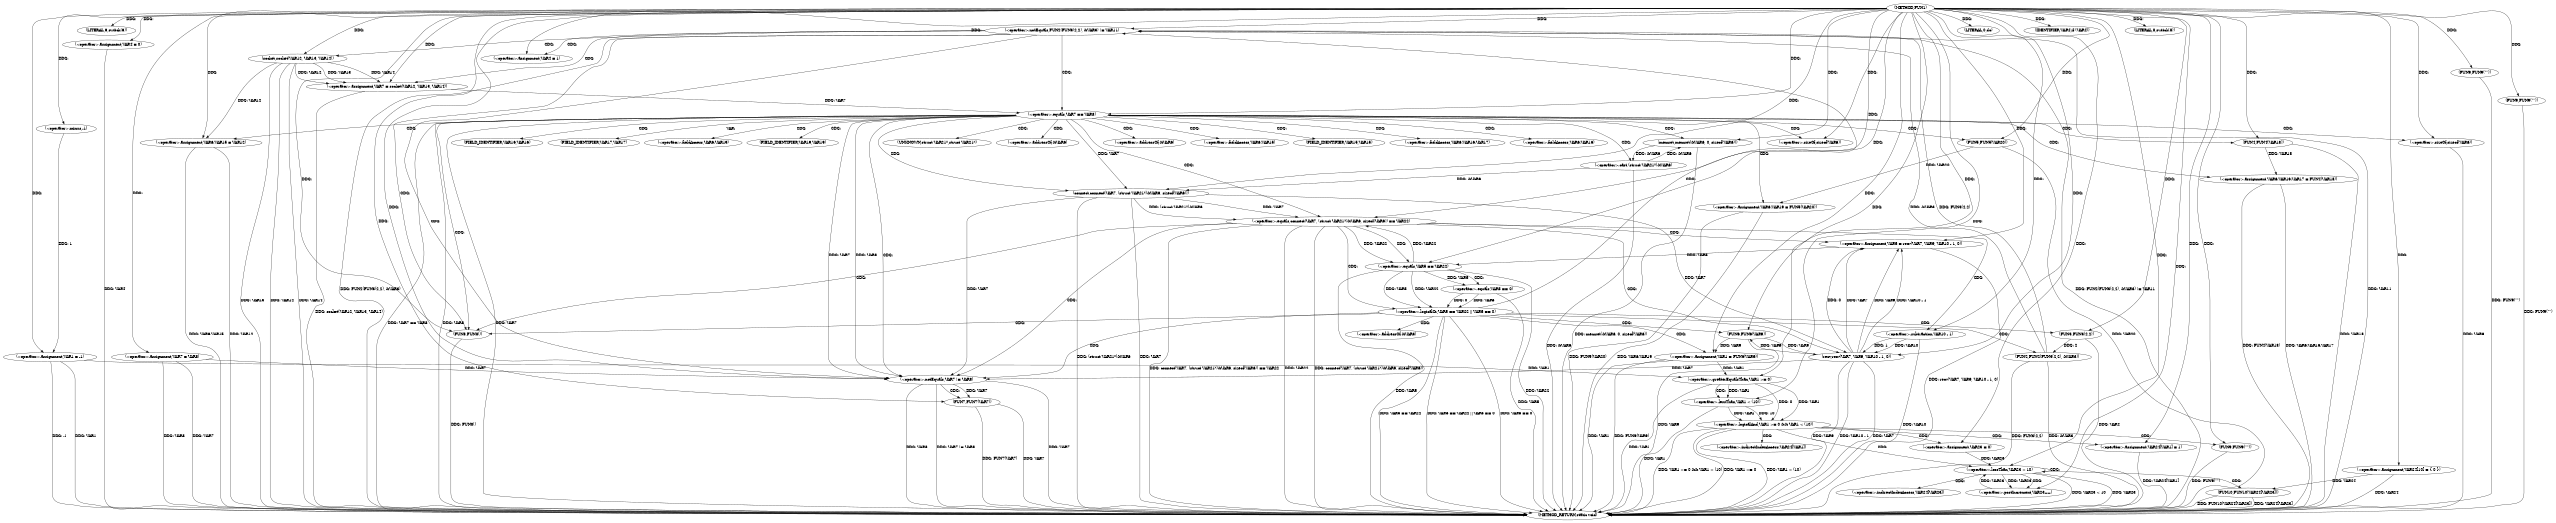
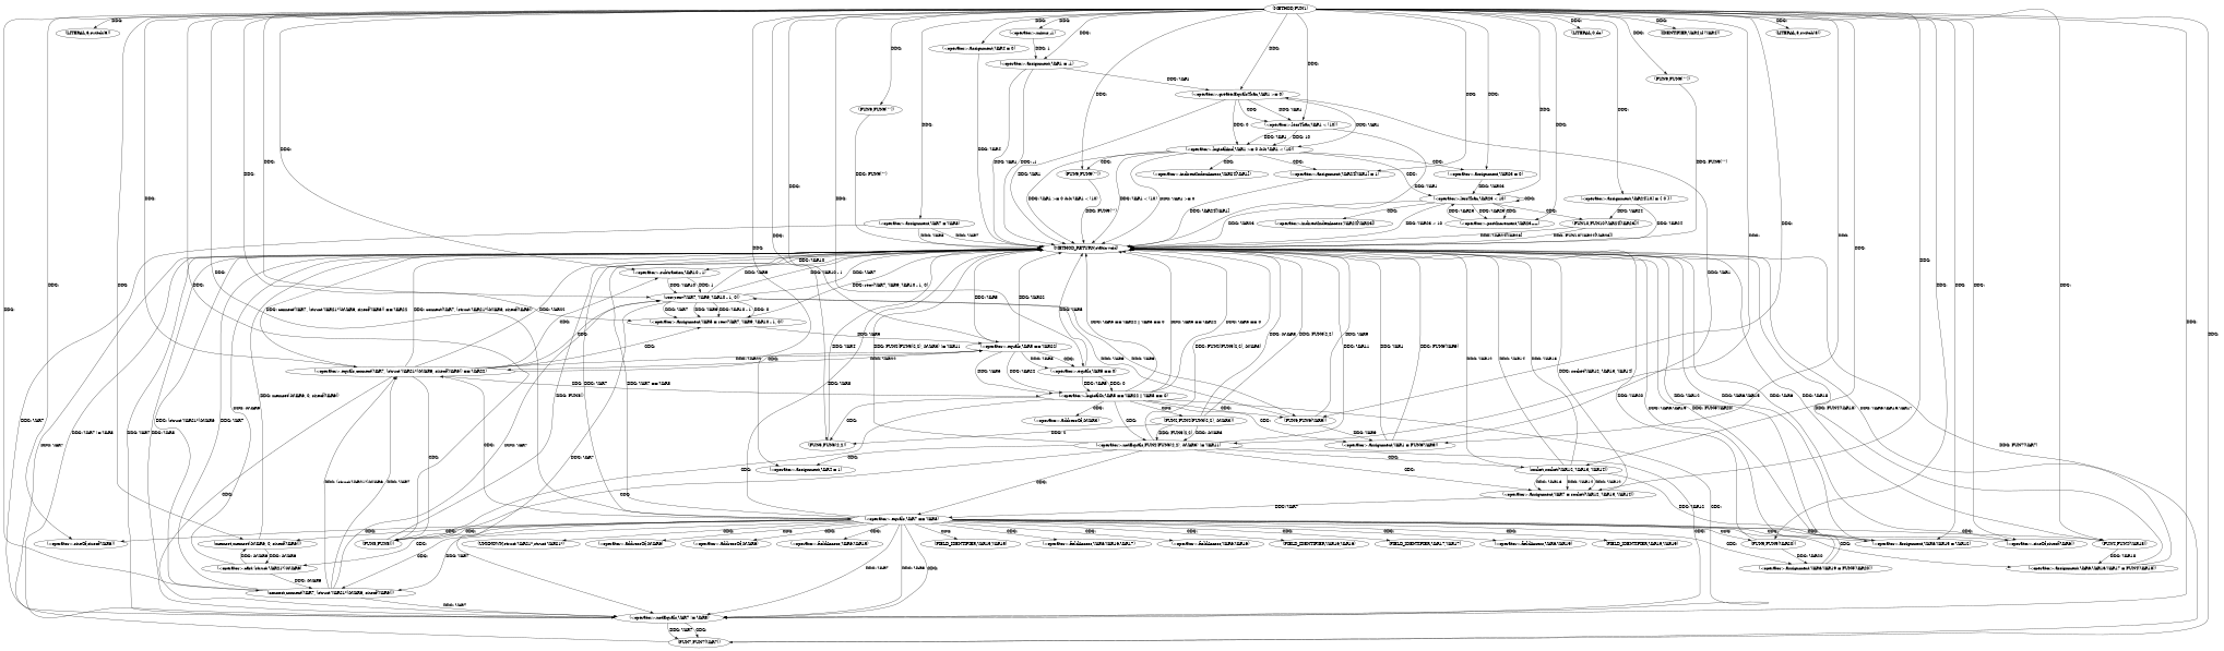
  digraph {
    fontname="DejaVu Serif"
    node [fontname="DejaVu Serif"]
    edge [fontname="DejaVu Serif"]
    n1 [label="(METHOD,FUN1)"]
    n2 [label="(<operator>.assignment,VAR1 = -1)"]
    n3 [label="(<operator>.minus,-1)"]
    n4 [label="(LITERAL,6,switch(6))"]
    n5 [label="(<operator>.assignment,VAR4 = 0)"]
    n6 [label="(<operator>.assignment,VAR7 = VAR8)"]
    n7 [label="(<operator>.notEquals,FUN2(FUN3(2,2), &VAR3) != VAR11)"]
    n8 [label="(FUN3,FUN3(2,2))"]
    n9 [label="(<operator>.assignment,VAR4 = 1)"]
    n10 [label="(<operator>.assignment,VAR7 = socket(VAR12, VAR13, VAR14))"]
    n11 [label="(socket,socket(VAR12, VAR13, VAR14))"]
    n12 [label="(<operator>.equals,VAR7 == VAR8)"]
    n13 [label="(memset,memset(&VAR6, 0, sizeof(VAR6)))"]
    n14 [label="(<operator>.sizeOf,sizeof(VAR6))"]
    n15 [label="(<operator>.assignment,VAR6.VAR15 = VAR12)"]
    n16 [label="(FUN4,FUN4(VAR18))"]
    n17 [label="(FUN5,FUN5(VAR20))"]
    n18 [label="(<operator>.equals,connect(VAR7, (struct VAR21*)&VAR6, sizeof(VAR6)) == VAR22)"]
    n19 [label="(connect,connect(VAR7, (struct VAR21*)&VAR6, sizeof(VAR6)))"]
    n20 [label="(<operator>.sizeOf,sizeof(VAR6))"]
    n21 [label="(<operator>.assignment,VAR5 = recv(VAR7, VAR9, VAR10 - 1, 0))"]
    n22 [label="(recv,recv(VAR7, VAR9, VAR10 - 1, 0))"]
    n23 [label="(<operator>.subtraction,VAR10 - 1)"]
    n24 [label="(<operator>.equals,VAR5 == VAR22)"]
    n25 [label="(<operator>.equals,VAR5 == 0)"]
    n26 [label="(<operator>.assignment,VAR1 = FUN6(VAR9))"]
    n27 [label="(FUN6,FUN6(VAR9))"]
    n28 [label="(LITERAL,0,do)"]
    n29 [label="(<operator>.notEquals,VAR7 != VAR8)"]
    n30 [label="(FUN7,FUN7(VAR7))"]
    n31 [label="(IDENTIFIER,VAR4,if (VAR4))"]
    n32 [label="(FUN8,FUN8())"]
    n33 [label="(FUN9,FUN9(\"\"))"]
    n34 [label="(LITERAL,8,switch(8))"]
    n35 [label="(FUN9,FUN9(\"\"))"]
    n36 [label="(<operator>.assignment,VAR24[10] = { 0 })"]
    n37 [label="(<operator>.greaterEqualsThan,VAR1 >= 0)"]
    n38 [label="(<operator>.lessThan,VAR1 < (10))"]
    n39 [label="(<operator>.assignment,VAR24[VAR1] = 1)"]
    n40 [label="(<operator>.assignment,VAR23 = 0)"]
    n41 [label="(<operator>.lessThan,VAR23 < 10)"]
    n42 [label="(<operator>.postIncrement,VAR23++)"]
    n43 [label="(FUN9,FUN9(\"\"))"]
    n44 [label="(METHOD_RETURN,static void)"]
    n45 [label="(FUN2,FUN2(FUN3(2,2), &VAR3))"]
    n46 [label="(<operator>.assignment,VAR6.VAR16.VAR17 = FUN4(VAR18))"]
    n47 [label="(<operator>.assignment,VAR6.VAR19 = FUN5(VAR20))"]
    n48 [label="(<operator>.cast,(struct VAR21*)&VAR6)"]
    n49 [label="(<operator>.addressOf,&VAR6)"]
    n50 [label="(<operator>.fieldAccess,VAR6.VAR15)"]
    n51 [label="(FIELD_IDENTIFIER,VAR15,VAR15)"]
    n52 [label="(<operator>.fieldAccess,VAR6.VAR16.VAR17)"]
    n53 [label="(<operator>.fieldAccess,VAR6.VAR16)"]
    n54 [label="(FIELD_IDENTIFIER,VAR16,VAR16)"]
    n55 [label="(FIELD_IDENTIFIER,VAR17,VAR17)"]
    n56 [label="(<operator>.fieldAccess,VAR6.VAR19)"]
    n57 [label="(FIELD_IDENTIFIER,VAR19,VAR19)"]
    n58 [label="(UNKNOWN,struct VAR21*,struct VAR21*)"]
    n59 [label="(<operator>.addressOf,&VAR6)"]
    n60 [label="(<operator>.logicalOr,VAR5 == VAR22 || VAR5 == 0)"]
    n61 [label="(FUN10,FUN10(VAR24[VAR23]))"]
    n62 [label="(<operator>.logicalAnd,VAR1 >= 0 && VAR1 < (10))"]
    n63 [label="(<operator>.indirectIndexAccess,VAR24[VAR23])"]
    n64 [label="(<operator>.addressOf,&VAR3)"]
    n65 [label="(<operator>.indirectIndexAccess,VAR24[VAR1])"]
    n1 -> n2 [label="DDG: "]
    n1 -> n3 [label="DDG: "]
    n1 -> n4 [label="DDG: "]
    n1 -> n5 [label="DDG: "]
    n1 -> n6 [label="DDG: "]
    n1 -> n7 [label="DDG: "]
    n1 -> n8 [label="DDG: "]
    n1 -> n9 [label="DDG: "]
    n1 -> n10 [label="DDG: "]
    n1 -> n11 [label="DDG: "]
    n1 -> n12 [label="DDG: "]
    n1 -> n13 [label="DDG: "]
    n1 -> n14 [label="DDG: "]
    n1 -> n15 [label="DDG: "]
    n1 -> n16 [label="DDG: "]
    n1 -> n17 [label="DDG: "]
    n1 -> n18 [label="DDG: "]
    n1 -> n19 [label="DDG: "]
    n1 -> n20 [label="DDG: "]
    n1 -> n21 [label="DDG: "]
    n1 -> n22 [label="DDG: "]
    n1 -> n23 [label="DDG: "]
    n1 -> n24 [label="DDG: "]
+   n1 -> n25 [label="DDG: "]
    n1 -> n26 [label="DDG: "]
    n1 -> n27 [label="DDG: "]
    n1 -> n28 [label="DDG: "]
    n1 -> n29 [label="DDG: "]
    n1 -> n30 [label="DDG: "]
    n1 -> n31 [label="DDG: "]
    n1 -> n32 [label="DDG: "]
    n1 -> n33 [label="DDG: "]
    n1 -> n34 [label="DDG: "]
    n1 -> n35 [label="DDG: "]
    n1 -> n36 [label="DDG: "]
    n1 -> n37 [label="DDG: "]
    n1 -> n38 [label="DDG: "]
    n1 -> n39 [label="DDG: "]
    n1 -> n40 [label="DDG: "]
    n1 -> n41 [label="DDG: "]
    n1 -> n42 [label="DDG: "]
    n1 -> n43 [label="DDG: "]
    n2 -> n37 [label="DDG: VAR1"]
    n2 -> n44 [label="DDG: VAR1"]
    n2 -> n44 [label="DDG: -1"]
    n3 -> n2 [label="DDG: 1"]
    n5 -> n44 [label="DDG: VAR4"]
    n6 -> n29 [label="DDG: VAR7"]
    n6 -> n44 [label="DDG: VAR7"]
    n6 -> n44 [label="DDG: VAR8"]
    n7 -> n9 [label="CDG: "]
    n7 -> n10 [label="CDG: "]
    n7 -> n11 [label="CDG: "]
    n7 -> n12 [label="CDG: "]
    n7 -> n29 [label="CDG: "]
    n7 -> n32 [label="CDG: "]
    n7 -> n44 [label="DDG: FUN2(FUN3(2,2), &VAR3) != VAR11"]
    n7 -> n44 [label="DDG: VAR11"]
    n7 -> n44 [label="DDG: FUN2(FUN3(2,2), &VAR3)"]
    n8 -> n44 [label="DDG: VAR4"]
-   n8 -> n45 [label="DDG: 2"]
+   n45 -> n8 [label="DDG: 2"]
    n10 -> n12 [label="DDG: VAR7"]
    n10 -> n44 [label="DDG: socket(VAR12, VAR13, VAR14)"]
    n11 -> n10 [label="DDG: VAR12"]
    n11 -> n10 [label="DDG: VAR13"]
    n11 -> n10 [label="DDG: VAR14"]
    n11 -> n15 [label="DDG: VAR12"]
    n11 -> n44 [label="DDG: VAR13"]
    n11 -> n44 [label="DDG: VAR12"]
    n11 -> n44 [label="DDG: VAR14"]
    n12 -> n13 [label="CDG: "]
    n12 -> n14 [label="CDG: "]
    n12 -> n15 [label="CDG: "]
    n12 -> n16 [label="CDG: "]
    n12 -> n17 [label="CDG: "]
    n12 -> n18 [label="CDG: "]
    n12 -> n19 [label="DDG: VAR7"]
    n12 -> n19 [label="CDG: "]
    n12 -> n20 [label="CDG: "]
    n12 -> n29 [label="DDG: VAR7"]
    n12 -> n29 [label="DDG: VAR8"]
    n12 -> n29 [label="CDG: "]
    n12 -> n32 [label="CDG: "]
    n12 -> n44 [label="DDG: VAR8"]
    n12 -> n44 [label="DDG: VAR7"]
    n12 -> n44 [label="DDG: VAR7 == VAR8"]
    n12 -> n46 [label="CDG: "]
    n12 -> n47 [label="CDG: "]
    n12 -> n48 [label="CDG: "]
    n12 -> n49 [label="CDG: "]
    n12 -> n50 [label="CDG: "]
    n12 -> n51 [label="CDG: "]
    n12 -> n52 [label="CDG: "]
    n12 -> n53 [label="CDG: "]
    n12 -> n54 [label="CDG: "]
-   n12 -> n55 [label="VAR: "]
+   n12 -> n55 [label="CDG: "]
    n12 -> n56 [label="CDG: "]
    n12 -> n57 [label="CDG: "]
    n12 -> n58 [label="CDG: "]
    n12 -> n59 [label="CDG: "]
    n13 -> n44 [label="DDG: memset(&VAR6, 0, sizeof(VAR6))"]
    n13 -> n48 [label="DDG: &VAR6"]
    n15 -> n44 [label="DDG: VAR6.VAR15"]
    n15 -> n44 [label="DDG: VAR12"]
    n16 -> n44 [label="DDG: VAR18"]
    n16 -> n46 [label="DDG: VAR18"]
    n17 -> n44 [label="DDG: VAR20"]
    n17 -> n47 [label="DDG: VAR20"]
    n18 -> n21 [label="CDG: "]
    n18 -> n22 [label="CDG: "]
    n18 -> n23 [label="CDG: "]
    n18 -> n24 [label="DDG: VAR22"]
    n18 -> n24 [label="CDG: "]
    n18 -> n29 [label="CDG: "]
    n18 -> n32 [label="CDG: "]
    n18 -> n44 [label="DDG: connect(VAR7, (struct VAR21*)&VAR6, sizeof(VAR6)) == VAR22"]
    n18 -> n44 [label="DDG: VAR22"]
    n18 -> n44 [label="DDG: connect(VAR7, (struct VAR21*)&VAR6, sizeof(VAR6))"]
    n18 -> n60 [label="CDG: "]
    n19 -> n18 [label="DDG: VAR7"]
    n19 -> n18 [label="DDG: (struct VAR21*)&VAR6"]
    n19 -> n22 [label="DDG: VAR7"]
    n19 -> n29 [label="DDG: VAR7"]
    n19 -> n44 [label="DDG: (struct VAR21*)&VAR6"]
    n19 -> n44 [label="DDG: VAR7"]
    n20 -> n44 [label="DDG: VAR6"]
    n21 -> n24 [label="DDG: VAR5"]
    n21 -> n44 [label="DDG: recv(VAR7, VAR9, VAR10 - 1, 0)"]
    n22 -> n21 [label="DDG: VAR7"]
    n22 -> n21 [label="DDG: VAR9"]
    n22 -> n21 [label="DDG: VAR10 - 1"]
    n22 -> n21 [label="DDG: 0"]
    n22 -> n27 [label="DDG: VAR9"]
    n22 -> n29 [label="DDG: VAR7"]
    n22 -> n44 [label="DDG: VAR9"]
    n22 -> n44 [label="DDG: VAR10 - 1"]
    n22 -> n44 [label="DDG: VAR7"]
    n23 -> n22 [label="DDG: VAR10"]
    n23 -> n22 [label="DDG: 1"]
-   n23 -> n44 [label="DDG: VAR10"]
+   n44 -> n23 [label="DDG: VAR10"]
    n24 -> n18 [label="DDG: VAR22"]
    n24 -> n25 [label="DDG: VAR5"]
    n24 -> n25 [label="CDG: "]
    n24 -> n44 [label="DDG: VAR22"]
    n24 -> n44 [label="DDG: VAR5"]
    n24 -> n60 [label="DDG: VAR5"]
    n24 -> n60 [label="DDG: VAR22"]
    n25 -> n44 [label="DDG: VAR5"]
    n25 -> n60 [label="DDG: VAR5"]
    n25 -> n60 [label="DDG: 0"]
    n26 -> n37 [label="DDG: VAR1"]
    n26 -> n44 [label="DDG: VAR1"]
    n26 -> n44 [label="DDG: FUN6(VAR9)"]
    n27 -> n22 [label="DDG: VAR9"]
    n27 -> n26 [label="DDG: VAR9"]
    n27 -> n44 [label="DDG: VAR9"]
    n29 -> n30 [label="DDG: VAR7"]
    n29 -> n30 [label="CDG: "]
    n29 -> n44 [label="DDG: VAR7"]
    n29 -> n44 [label="DDG: VAR8"]
    n29 -> n44 [label="DDG: VAR7 != VAR8"]
    n30 -> n44 [label="DDG: FUN7(VAR7)"]
    n30 -> n44 [label="DDG: VAR7"]
    n32 -> n44 [label="DDG: FUN8()"]
    n33 -> n44 [label="DDG: FUN9(\"\")"]
    n35 -> n44 [label="DDG: FUN9(\"\")"]
    n36 -> n44 [label="DDG: VAR24"]
    n36 -> n61 [label="DDG: VAR24"]
    n37 -> n38 [label="DDG: VAR1"]
    n37 -> n38 [label="CDG: "]
    n37 -> n44 [label="DDG: VAR1"]
    n37 -> n62 [label="DDG: VAR1"]
    n37 -> n62 [label="DDG: 0"]
    n38 -> n44 [label="DDG: VAR1"]
    n38 -> n62 [label="DDG: VAR1"]
    n38 -> n62 [label="DDG: 10"]
    n39 -> n44 [label="DDG: VAR24[VAR1]"]
    n40 -> n41 [label="DDG: VAR23"]
    n41 -> n41 [label="CDG: "]
    n41 -> n42 [label="DDG: VAR23"]
    n41 -> n42 [label="CDG: "]
    n41 -> n44 [label="DDG: VAR23"]
    n41 -> n44 [label="DDG: VAR23 < 10"]
    n41 -> n61 [label="CDG: "]
    n41 -> n63 [label="CDG: "]
    n42 -> n41 [label="DDG: VAR23"]
    n43 -> n44 [label="DDG: FUN9(\"\")"]
    n45 -> n7 [label="DDG: FUN3(2,2)"]
    n45 -> n7 [label="DDG: &VAR3"]
    n45 -> n44 [label="DDG: &VAR3"]
    n45 -> n44 [label="DDG: FUN3(2,2)"]
    n46 -> n44 [label="DDG: VAR6.VAR16.VAR17"]
    n46 -> n44 [label="DDG: FUN4(VAR18)"]
    n47 -> n44 [label="DDG: VAR6.VAR19"]
    n47 -> n44 [label="DDG: FUN5(VAR20)"]
    n48 -> n13 [label="DDG: &VAR6"]
    n48 -> n19 [label="DDG: &VAR6"]
    n48 -> n44 [label="DDG: &VAR6"]
    n60 -> n7 [label="CDG: "]
    n60 -> n8 [label="CDG: "]
    n60 -> n26 [label="CDG: "]
    n60 -> n27 [label="CDG: "]
    n60 -> n29 [label="CDG: "]
    n60 -> n32 [label="CDG: "]
    n60 -> n44 [label="DDG: VAR5 == VAR22"]
    n60 -> n44 [label="DDG: VAR5 == VAR22 || VAR5 == 0"]
    n60 -> n44 [label="DDG: VAR5 == 0"]
    n60 -> n45 [label="CDG: "]
    n60 -> n64 [label="CDG: "]
    n61 -> n44 [label="DDG: VAR24[VAR23]"]
    n61 -> n44 [label="DDG: FUN10(VAR24[VAR23])"]
    n62 -> n39 [label="CDG: "]
    n62 -> n40 [label="CDG: "]
    n62 -> n41 [label="CDG: "]
    n62 -> n43 [label="CDG: "]
    n62 -> n44 [label="DDG: VAR1 < (10)"]
    n62 -> n44 [label="DDG: VAR1 >= 0 && VAR1 < (10)"]
    n62 -> n44 [label="DDG: VAR1 >= 0"]
    n62 -> n65 [label="CDG: "]
  }
